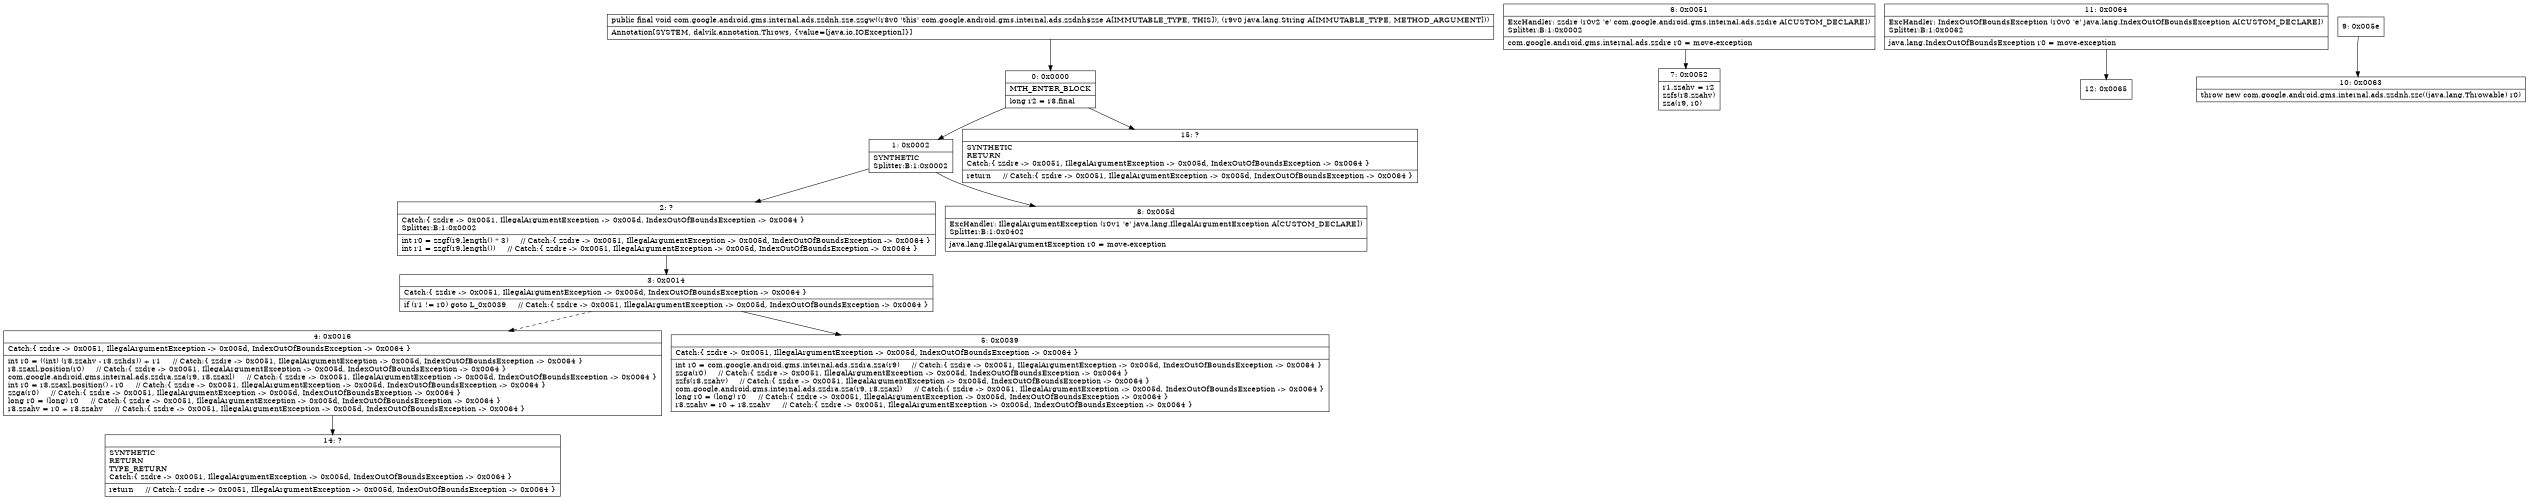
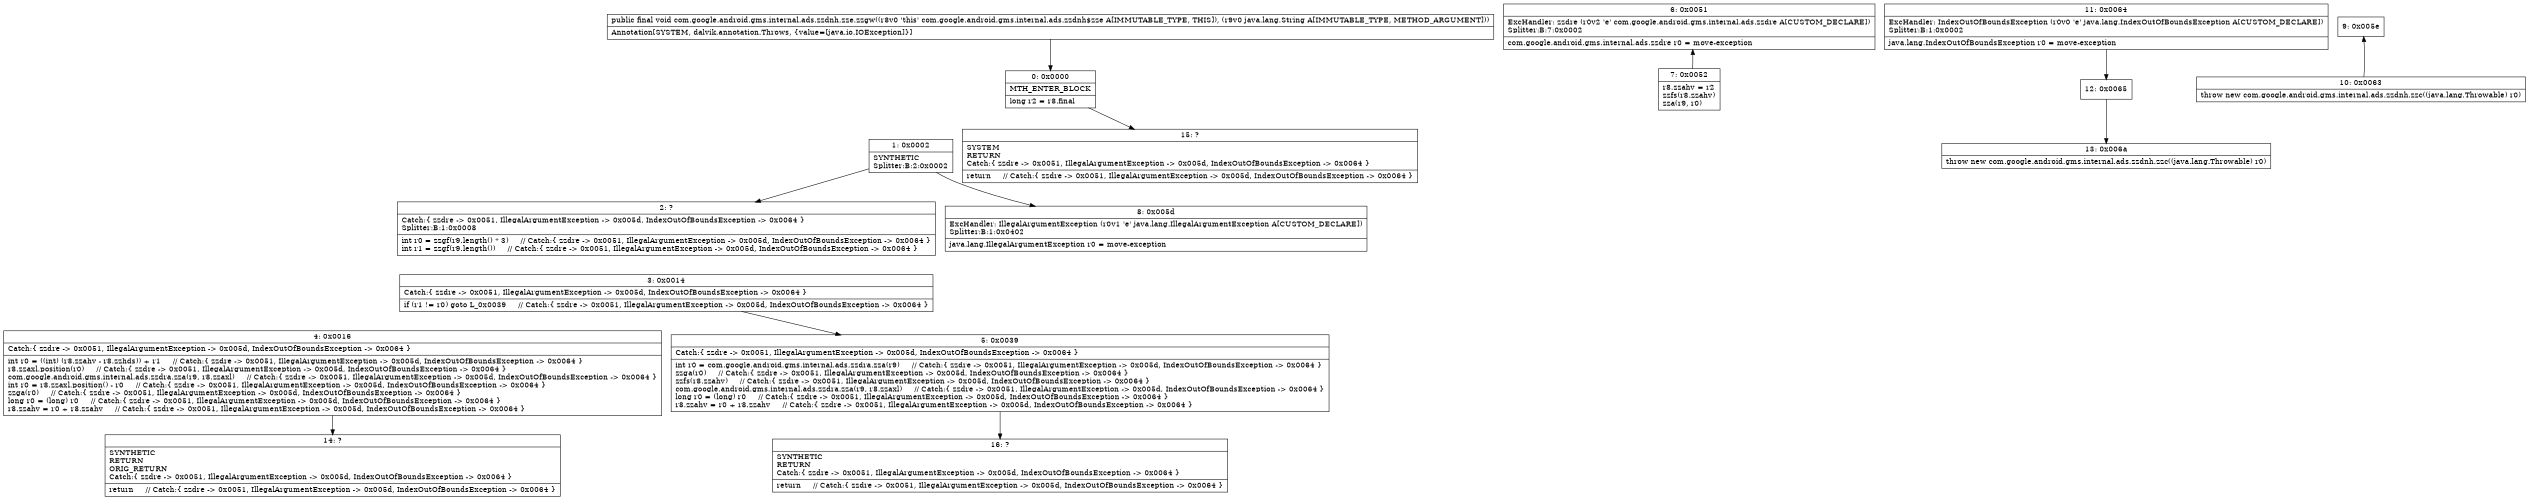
  digraph {
    node [shape=record]
    n1 [label="{0\:\ 0x0000|MTH_ENTER_BLOCK\l|long r2 = r8.final\l}"]
-   n2 [label="{1\:\ 0x0002|SYNTHETIC\lSplitter:B:1:0x0002\l}"]
-   n3 [label="{15\:\ ?|SYNTHETIC\lRETURN\lCatch:\{ zzdre \-\> 0x0051, IllegalArgumentException \-\> 0x005d, IndexOutOfBoundsException \-\> 0x0064 \}\l|return     \/\/ Catch:\{ zzdre \-\> 0x0051, IllegalArgumentException \-\> 0x005d, IndexOutOfBoundsException \-\> 0x0064 \}\l}"]
-   n4 [label="{2\:\ ?|Catch:\{ zzdre \-\> 0x0051, IllegalArgumentException \-\> 0x005d, IndexOutOfBoundsException \-\> 0x0064 \}\lSplitter:B:1:0x0002\l|int r0 = zzgf(r9.length() * 3)     \/\/ Catch:\{ zzdre \-\> 0x0051, IllegalArgumentException \-\> 0x005d, IndexOutOfBoundsException \-\> 0x0064 \}\lint r1 = zzgf(r9.length())     \/\/ Catch:\{ zzdre \-\> 0x0051, IllegalArgumentException \-\> 0x005d, IndexOutOfBoundsException \-\> 0x0064 \}\l}"]
+   n2 [label="{1\:\ 0x0002|SYNTHETIC\lSplitter:B:2:0x0002\l}"]
+   n3 [label="{15\:\ ?|SYSTEM\lRETURN\lCatch:\{ zzdre \-\> 0x0051, IllegalArgumentException \-\> 0x005d, IndexOutOfBoundsException \-\> 0x0064 \}\l|return     \/\/ Catch:\{ zzdre \-\> 0x0051, IllegalArgumentException \-\> 0x005d, IndexOutOfBoundsException \-\> 0x0064 \}\l}"]
+   n4 [label="{2\:\ ?|Catch:\{ zzdre \-\> 0x0051, IllegalArgumentException \-\> 0x005d, IndexOutOfBoundsException \-\> 0x0064 \}\lSplitter:B:1:0x0008\l|int r0 = zzgf(r9.length() * 3)     \/\/ Catch:\{ zzdre \-\> 0x0051, IllegalArgumentException \-\> 0x005d, IndexOutOfBoundsException \-\> 0x0064 \}\lint r1 = zzgf(r9.length())     \/\/ Catch:\{ zzdre \-\> 0x0051, IllegalArgumentException \-\> 0x005d, IndexOutOfBoundsException \-\> 0x0064 \}\l}"]
    n5 [label="{8\:\ 0x005d|ExcHandler: IllegalArgumentException (r0v1 'e' java.lang.IllegalArgumentException A[CUSTOM_DECLARE])\lSplitter:B:1:0x0402\l|java.lang.IllegalArgumentException r0 = move\-exception\l}"]
    n6 [label="{3\:\ 0x0014|Catch:\{ zzdre \-\> 0x0051, IllegalArgumentException \-\> 0x005d, IndexOutOfBoundsException \-\> 0x0064 \}\l|if (r1 != r0) goto L_0x0039     \/\/ Catch:\{ zzdre \-\> 0x0051, IllegalArgumentException \-\> 0x005d, IndexOutOfBoundsException \-\> 0x0064 \}\l}"]
-   n7 [label="{6\:\ 0x0051|ExcHandler: zzdre (r0v2 'e' com.google.android.gms.internal.ads.zzdre A[CUSTOM_DECLARE])\lSplitter:B:1:0x0002\l|com.google.android.gms.internal.ads.zzdre r0 = move\-exception\l}"]
-   n8 [label="{7\:\ 0x0052|r1.zzahv = r2\lzzfs(r8.zzahv)\lzza(r9, r0)\l}"]
-   n9 [label="{11\:\ 0x0064|ExcHandler: IndexOutOfBoundsException (r0v0 'e' java.lang.IndexOutOfBoundsException A[CUSTOM_DECLARE])\lSplitter:B:1:0x0062\l|java.lang.IndexOutOfBoundsException r0 = move\-exception\l}"]
+   n7 [label="{6\:\ 0x0051|ExcHandler: zzdre (r0v2 'e' com.google.android.gms.internal.ads.zzdre A[CUSTOM_DECLARE])\lSplitter:B:7:0x0002\l|com.google.android.gms.internal.ads.zzdre r0 = move\-exception\l}"]
+   n8 [label="{7\:\ 0x0052|r8.zzahv = r2\lzzfs(r8.zzahv)\lzza(r9, r0)\l}"]
+   n9 [label="{11\:\ 0x0064|ExcHandler: IndexOutOfBoundsException (r0v0 'e' java.lang.IndexOutOfBoundsException A[CUSTOM_DECLARE])\lSplitter:B:1:0x0002\l|java.lang.IndexOutOfBoundsException r0 = move\-exception\l}"]
    n10 [label="{12\:\ 0x0065}"]
    n11 [label="{4\:\ 0x0016|Catch:\{ zzdre \-\> 0x0051, IllegalArgumentException \-\> 0x005d, IndexOutOfBoundsException \-\> 0x0064 \}\l|int r0 = ((int) (r8.zzahv \- r8.zzhds)) + r1     \/\/ Catch:\{ zzdre \-\> 0x0051, IllegalArgumentException \-\> 0x005d, IndexOutOfBoundsException \-\> 0x0064 \}\lr8.zzaxl.position(r0)     \/\/ Catch:\{ zzdre \-\> 0x0051, IllegalArgumentException \-\> 0x005d, IndexOutOfBoundsException \-\> 0x0064 \}\lcom.google.android.gms.internal.ads.zzdra.zza(r9, r8.zzaxl)     \/\/ Catch:\{ zzdre \-\> 0x0051, IllegalArgumentException \-\> 0x005d, IndexOutOfBoundsException \-\> 0x0064 \}\lint r0 = r8.zzaxl.position() \- r0     \/\/ Catch:\{ zzdre \-\> 0x0051, IllegalArgumentException \-\> 0x005d, IndexOutOfBoundsException \-\> 0x0064 \}\lzzga(r0)     \/\/ Catch:\{ zzdre \-\> 0x0051, IllegalArgumentException \-\> 0x005d, IndexOutOfBoundsException \-\> 0x0064 \}\llong r0 = (long) r0     \/\/ Catch:\{ zzdre \-\> 0x0051, IllegalArgumentException \-\> 0x005d, IndexOutOfBoundsException \-\> 0x0064 \}\lr8.zzahv = r0 + r8.zzahv     \/\/ Catch:\{ zzdre \-\> 0x0051, IllegalArgumentException \-\> 0x005d, IndexOutOfBoundsException \-\> 0x0064 \}\l}"]
    n12 [label="{5\:\ 0x0039|Catch:\{ zzdre \-\> 0x0051, IllegalArgumentException \-\> 0x005d, IndexOutOfBoundsException \-\> 0x0064 \}\l|int r0 = com.google.android.gms.internal.ads.zzdra.zza(r9)     \/\/ Catch:\{ zzdre \-\> 0x0051, IllegalArgumentException \-\> 0x005d, IndexOutOfBoundsException \-\> 0x0064 \}\lzzga(r0)     \/\/ Catch:\{ zzdre \-\> 0x0051, IllegalArgumentException \-\> 0x005d, IndexOutOfBoundsException \-\> 0x0064 \}\lzzfs(r8.zzahv)     \/\/ Catch:\{ zzdre \-\> 0x0051, IllegalArgumentException \-\> 0x005d, IndexOutOfBoundsException \-\> 0x0064 \}\lcom.google.android.gms.internal.ads.zzdra.zza(r9, r8.zzaxl)     \/\/ Catch:\{ zzdre \-\> 0x0051, IllegalArgumentException \-\> 0x005d, IndexOutOfBoundsException \-\> 0x0064 \}\llong r0 = (long) r0     \/\/ Catch:\{ zzdre \-\> 0x0051, IllegalArgumentException \-\> 0x005d, IndexOutOfBoundsException \-\> 0x0064 \}\lr8.zzahv = r0 + r8.zzahv     \/\/ Catch:\{ zzdre \-\> 0x0051, IllegalArgumentException \-\> 0x005d, IndexOutOfBoundsException \-\> 0x0064 \}\l}"]
-   n13 [label="{14\:\ ?|SYNTHETIC\lRETURN\lTYPE_RETURN\lCatch:\{ zzdre \-\> 0x0051, IllegalArgumentException \-\> 0x005d, IndexOutOfBoundsException \-\> 0x0064 \}\l|return     \/\/ Catch:\{ zzdre \-\> 0x0051, IllegalArgumentException \-\> 0x005d, IndexOutOfBoundsException \-\> 0x0064 \}\l}"]
+   n13 [label="{14\:\ ?|SYNTHETIC\lRETURN\lORIG_RETURN\lCatch:\{ zzdre \-\> 0x0051, IllegalArgumentException \-\> 0x005d, IndexOutOfBoundsException \-\> 0x0064 \}\l|return     \/\/ Catch:\{ zzdre \-\> 0x0051, IllegalArgumentException \-\> 0x005d, IndexOutOfBoundsException \-\> 0x0064 \}\l}"]
+   n14 [label="{16\:\ ?|SYNTHETIC\lRETURN\lCatch:\{ zzdre \-\> 0x0051, IllegalArgumentException \-\> 0x005d, IndexOutOfBoundsException \-\> 0x0064 \}\l|return     \/\/ Catch:\{ zzdre \-\> 0x0051, IllegalArgumentException \-\> 0x005d, IndexOutOfBoundsException \-\> 0x0064 \}\l}"]
    n15 [label="{9\:\ 0x005e}"]
    n16 [label="{10\:\ 0x0063|throw new com.google.android.gms.internal.ads.zzdnh.zzc((java.lang.Throwable) r0)\l}"]
+   n17 [label="{13\:\ 0x006a|throw new com.google.android.gms.internal.ads.zzdnh.zzc((java.lang.Throwable) r0)\l}"]
    n18 [label="{public final void com.google.android.gms.internal.ads.zzdnh.zze.zzgw((r8v0 'this' com.google.android.gms.internal.ads.zzdnh$zze A[IMMUTABLE_TYPE, THIS]), (r9v0 java.lang.String A[IMMUTABLE_TYPE, METHOD_ARGUMENT]))  | Annotation[SYSTEM, dalvik.annotation.Throws, \{value=[java.io.IOException]\}]\l}"]
-   n1 -> n2
    n1 -> n3
    n2 -> n4
    n2 -> n5
-   n4 -> n6
-   n6 -> n11 [style=dashed]
    n6 -> n12
-   n7 -> n8
+   n8 -> n7
    n9 -> n10
+   n10 -> n17
    n11 -> n13
-   n15 -> n16
+   n12 -> n14
+   n16 -> n15
    n18 -> n1
  }
